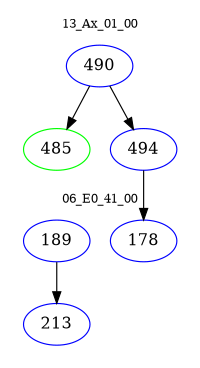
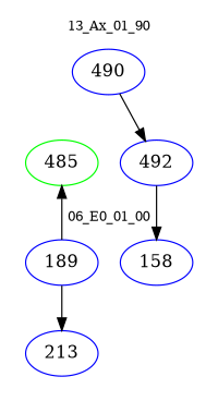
  digraph {
    node [color=blue]
    edge [color=black]
    n1 [label=490]
    n2 [color=green label=485]
-   n3 [label=494]
+   n3 [label=492]
    n4 [label=189]
-   n5 [label=178]
+   n5 [label=158]
    n6 [label=213]
    subgraph cluster_1 {
      color=white
      fontsize=10
-     label="13_Ax_01_00"
+     label="13_Ax_01_90"
      n1
      n2
      n3
    }
    subgraph cluster_2 {
      color=white
      fontsize=10
-     label="06_E0_41_00"
+     label="06_E0_01_00"
      n4
      n5
      n6
    }
-   n1 -> n2
+   n4 -> n2
    n1 -> n3
    n3 -> n5
    n4 -> n6
  }
